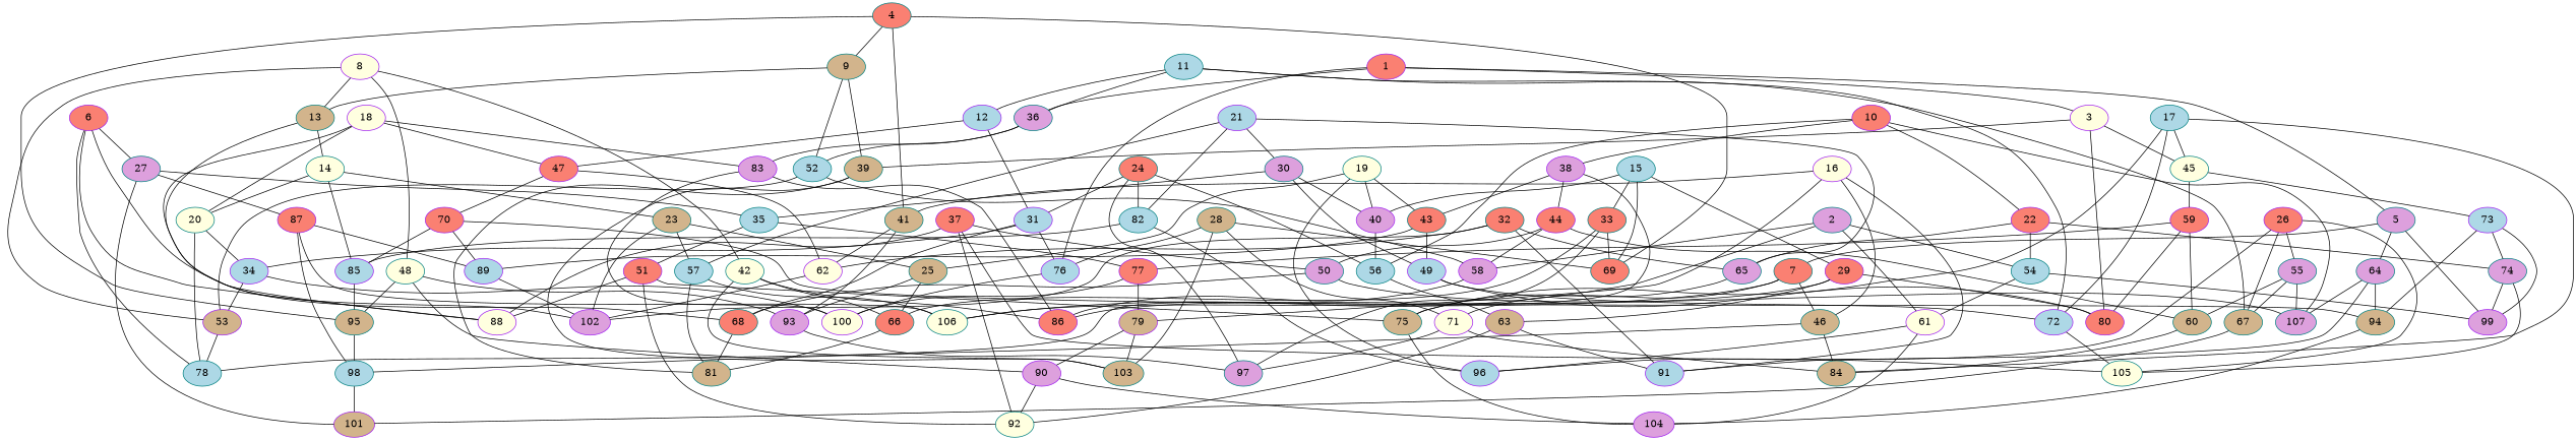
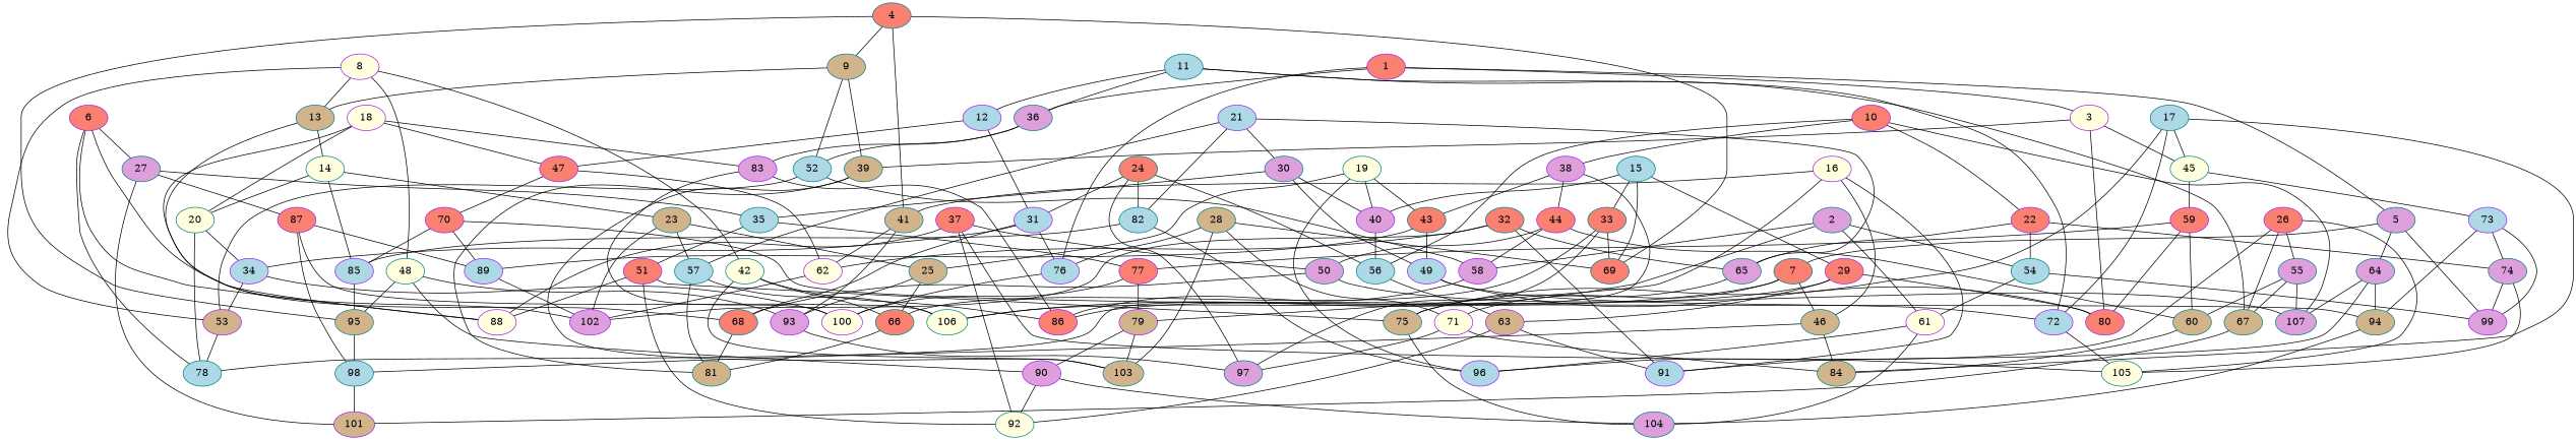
  graph {
    node [color=teal fillcolor=salmon style=filled]
    1 [color=purple]
    3 [color=purple fillcolor=lightyellow]
    5 [fillcolor=plum]
    36 [fillcolor=plum]
    76 [color=purple fillcolor=lightblue]
    39 [fillcolor=tan]
    45 [fillcolor=lightyellow]
    80 [color=purple]
    7
    64 [fillcolor=plum]
    99 [color=purple fillcolor=plum]
    52 [fillcolor=lightblue]
    83 [color=purple fillcolor=plum]
    100 [color=purple fillcolor=lightyellow]
    2 [fillcolor=plum]
    54 [fillcolor=lightblue]
    58 [color=purple fillcolor=plum]
    61 [color=purple fillcolor=lightyellow]
    106 [fillcolor=lightyellow]
    86 [color=purple]
    96 [color=purple fillcolor=lightblue]
-   104 [color=purple fillcolor=plum]
+   104 [fillcolor=plum]
    103 [fillcolor=tan]
    81 [fillcolor=tan]
    59 [color=purple]
    73 [color=purple fillcolor=lightblue]
    9 [fillcolor=tan]
    4
    41 [fillcolor=tan]
    69
    95 [fillcolor=tan]
    13 [fillcolor=tan]
    93 [color=purple fillcolor=plum]
    62 [color=purple fillcolor=lightyellow]
    98 [fillcolor=lightblue]
    46 [fillcolor=tan]
    71 [color=purple fillcolor=lightyellow]
    107 [fillcolor=plum]
    91 [color=purple fillcolor=lightblue]
    94 [fillcolor=tan]
    6 [color=purple]
    27 [fillcolor=plum]
    68
    78 [fillcolor=lightblue]
    88 [color=purple fillcolor=lightyellow]
    101 [color=purple fillcolor=tan]
    35 [fillcolor=lightblue]
    87 [color=purple]
    84 [fillcolor=tan]
    97 [fillcolor=plum]
    8 [color=purple fillcolor=lightyellow]
    42 [fillcolor=lightyellow]
    48 [fillcolor=lightyellow]
    53 [color=purple fillcolor=tan]
    14 [fillcolor=lightyellow]
    102 [color=purple fillcolor=plum]
    66
    90 [color=purple fillcolor=plum]
    10 [color=purple]
    22 [color=purple]
    38 [color=purple fillcolor=plum]
    56 [fillcolor=lightblue]
    65 [fillcolor=plum]
    74 [fillcolor=plum]
    43
    44 [color=purple]
    63 [color=purple fillcolor=tan]
    11 [fillcolor=lightblue]
    12 [color=purple fillcolor=lightblue]
    67 [fillcolor=tan]
    72 [color=purple fillcolor=lightblue]
    31 [color=purple fillcolor=lightblue]
    47 [color=purple]
    105 [fillcolor=lightyellow]
    34 [color=purple fillcolor=lightblue]
    70 [color=purple]
    20 [fillcolor=lightyellow]
    23 [fillcolor=tan]
    85 [color=purple fillcolor=lightblue]
    25 [fillcolor=tan]
    57 [fillcolor=lightblue]
    15 [fillcolor=lightblue]
    29 [color=purple]
    33
    40 [color=purple fillcolor=plum]
    16 [color=purple fillcolor=lightyellow]
    79 [color=purple fillcolor=tan]
    17 [fillcolor=lightblue]
    75 [fillcolor=tan]
    18 [color=purple fillcolor=lightyellow]
    19 [fillcolor=lightyellow]
    49 [color=purple fillcolor=lightblue]
    89 [color=purple fillcolor=lightblue]
    21 [color=purple fillcolor=lightblue]
    30 [fillcolor=plum]
    82 [fillcolor=lightblue]
    24
    26 [color=purple]
    55 [fillcolor=plum]
    60 [fillcolor=tan]
    51 [color=purple]
    77 [color=purple]
    28 [fillcolor=tan]
    92 [fillcolor=lightyellow]
    32
    37 [color=purple]
    50 [fillcolor=plum]
    1 -- 3
    1 -- 5
    1 -- 36
    1 -- 76
    3 -- 39
    3 -- 45
    3 -- 80
    5 -- 7
    5 -- 64
    5 -- 99
    36 -- 52
    36 -- 83
    76 -- 100
    39 -- 103
    39 -- 81
    45 -- 59
    45 -- 73
    7 -- 106
    7 -- 46
    7 -- 71
    64 -- 107
    64 -- 91
    64 -- 94
    52 -- 58
    52 -- 53
    83 -- 100
    83 -- 86
    2 -- 54
    2 -- 58
    2 -- 61
    2 -- 106
    54 -- 99
    54 -- 61
    58 -- 86
    61 -- 96
    61 -- 104
    59 -- 80
    59 -- 60
    59 -- 77
    73 -- 99
    73 -- 94
    73 -- 74
    9 -- 39
    9 -- 52
    9 -- 13
    4 -- 9
    4 -- 41
    4 -- 69
    4 -- 95
    41 -- 93
    41 -- 62
    95 -- 98
    13 -- 14
    13 -- 102
    93 -- 97
    62 -- 102
    98 -- 101
    46 -- 98
    46 -- 84
    71 -- 84
    71 -- 97
    94 -- 104
    6 -- 27
    6 -- 68
    6 -- 78
    6 -- 88
    27 -- 101
    27 -- 35
    27 -- 87
    68 -- 81
    35 -- 51
    35 -- 77
    87 -- 106
    87 -- 98
    87 -- 89
    8 -- 13
    8 -- 42
    8 -- 48
    8 -- 53
    42 -- 86
    42 -- 103
    42 -- 66
    48 -- 95
    48 -- 93
    48 -- 90
    53 -- 78
    14 -- 20
    14 -- 23
    14 -- 85
    66 -- 81
    90 -- 104
    90 -- 92
    10 -- 107
    10 -- 22
    10 -- 38
    10 -- 56
    22 -- 54
    22 -- 65
    22 -- 74
    38 -- 78
    38 -- 43
    38 -- 44
    56 -- 63
    65 -- 75
    74 -- 99
    74 -- 105
    43 -- 49
    43 -- 89
    44 -- 58
    44 -- 60
    44 -- 50
    63 -- 91
    63 -- 92
    11 -- 36
    11 -- 12
    11 -- 67
    11 -- 72
    12 -- 31
    12 -- 47
    67 -- 101
    72 -- 105
    31 -- 76
    31 -- 68
    31 -- 34
    47 -- 62
    47 -- 70
    34 -- 100
    34 -- 53
    70 -- 94
    70 -- 85
    70 -- 89
    20 -- 78
    20 -- 34
    23 -- 102
    23 -- 25
    23 -- 57
    85 -- 95
    25 -- 93
    25 -- 66
    57 -- 106
    57 -- 81
    15 -- 69
    15 -- 29
    15 -- 33
    15 -- 40
    29 -- 80
    29 -- 86
    29 -- 63
    33 -- 69
    33 -- 97
    33 -- 66
    40 -- 56
    16 -- 41
    16 -- 46
    16 -- 91
    16 -- 79
    79 -- 103
    79 -- 90
    17 -- 45
    17 -- 84
    17 -- 72
    17 -- 75
    75 -- 104
    18 -- 83
    18 -- 88
    18 -- 47
    18 -- 20
    19 -- 96
    19 -- 43
    19 -- 25
    19 -- 40
    49 -- 80
    49 -- 72
    89 -- 102
    21 -- 65
    21 -- 57
    21 -- 30
    21 -- 82
    30 -- 35
    30 -- 40
    30 -- 49
    82 -- 96
    82 -- 85
    24 -- 97
    24 -- 56
    24 -- 31
    24 -- 82
    26 -- 96
    26 -- 67
    26 -- 105
    26 -- 55
    55 -- 107
    55 -- 67
    55 -- 60
    60 -- 84
    51 -- 88
    51 -- 75
    51 -- 92
    77 -- 100
    77 -- 79
    28 -- 76
    28 -- 103
    28 -- 69
    28 -- 71
    32 -- 62
    32 -- 91
    32 -- 102
    32 -- 65
    37 -- 88
    37 -- 105
    37 -- 92
    37 -- 50
    50 -- 107
    50 -- 68
  }
